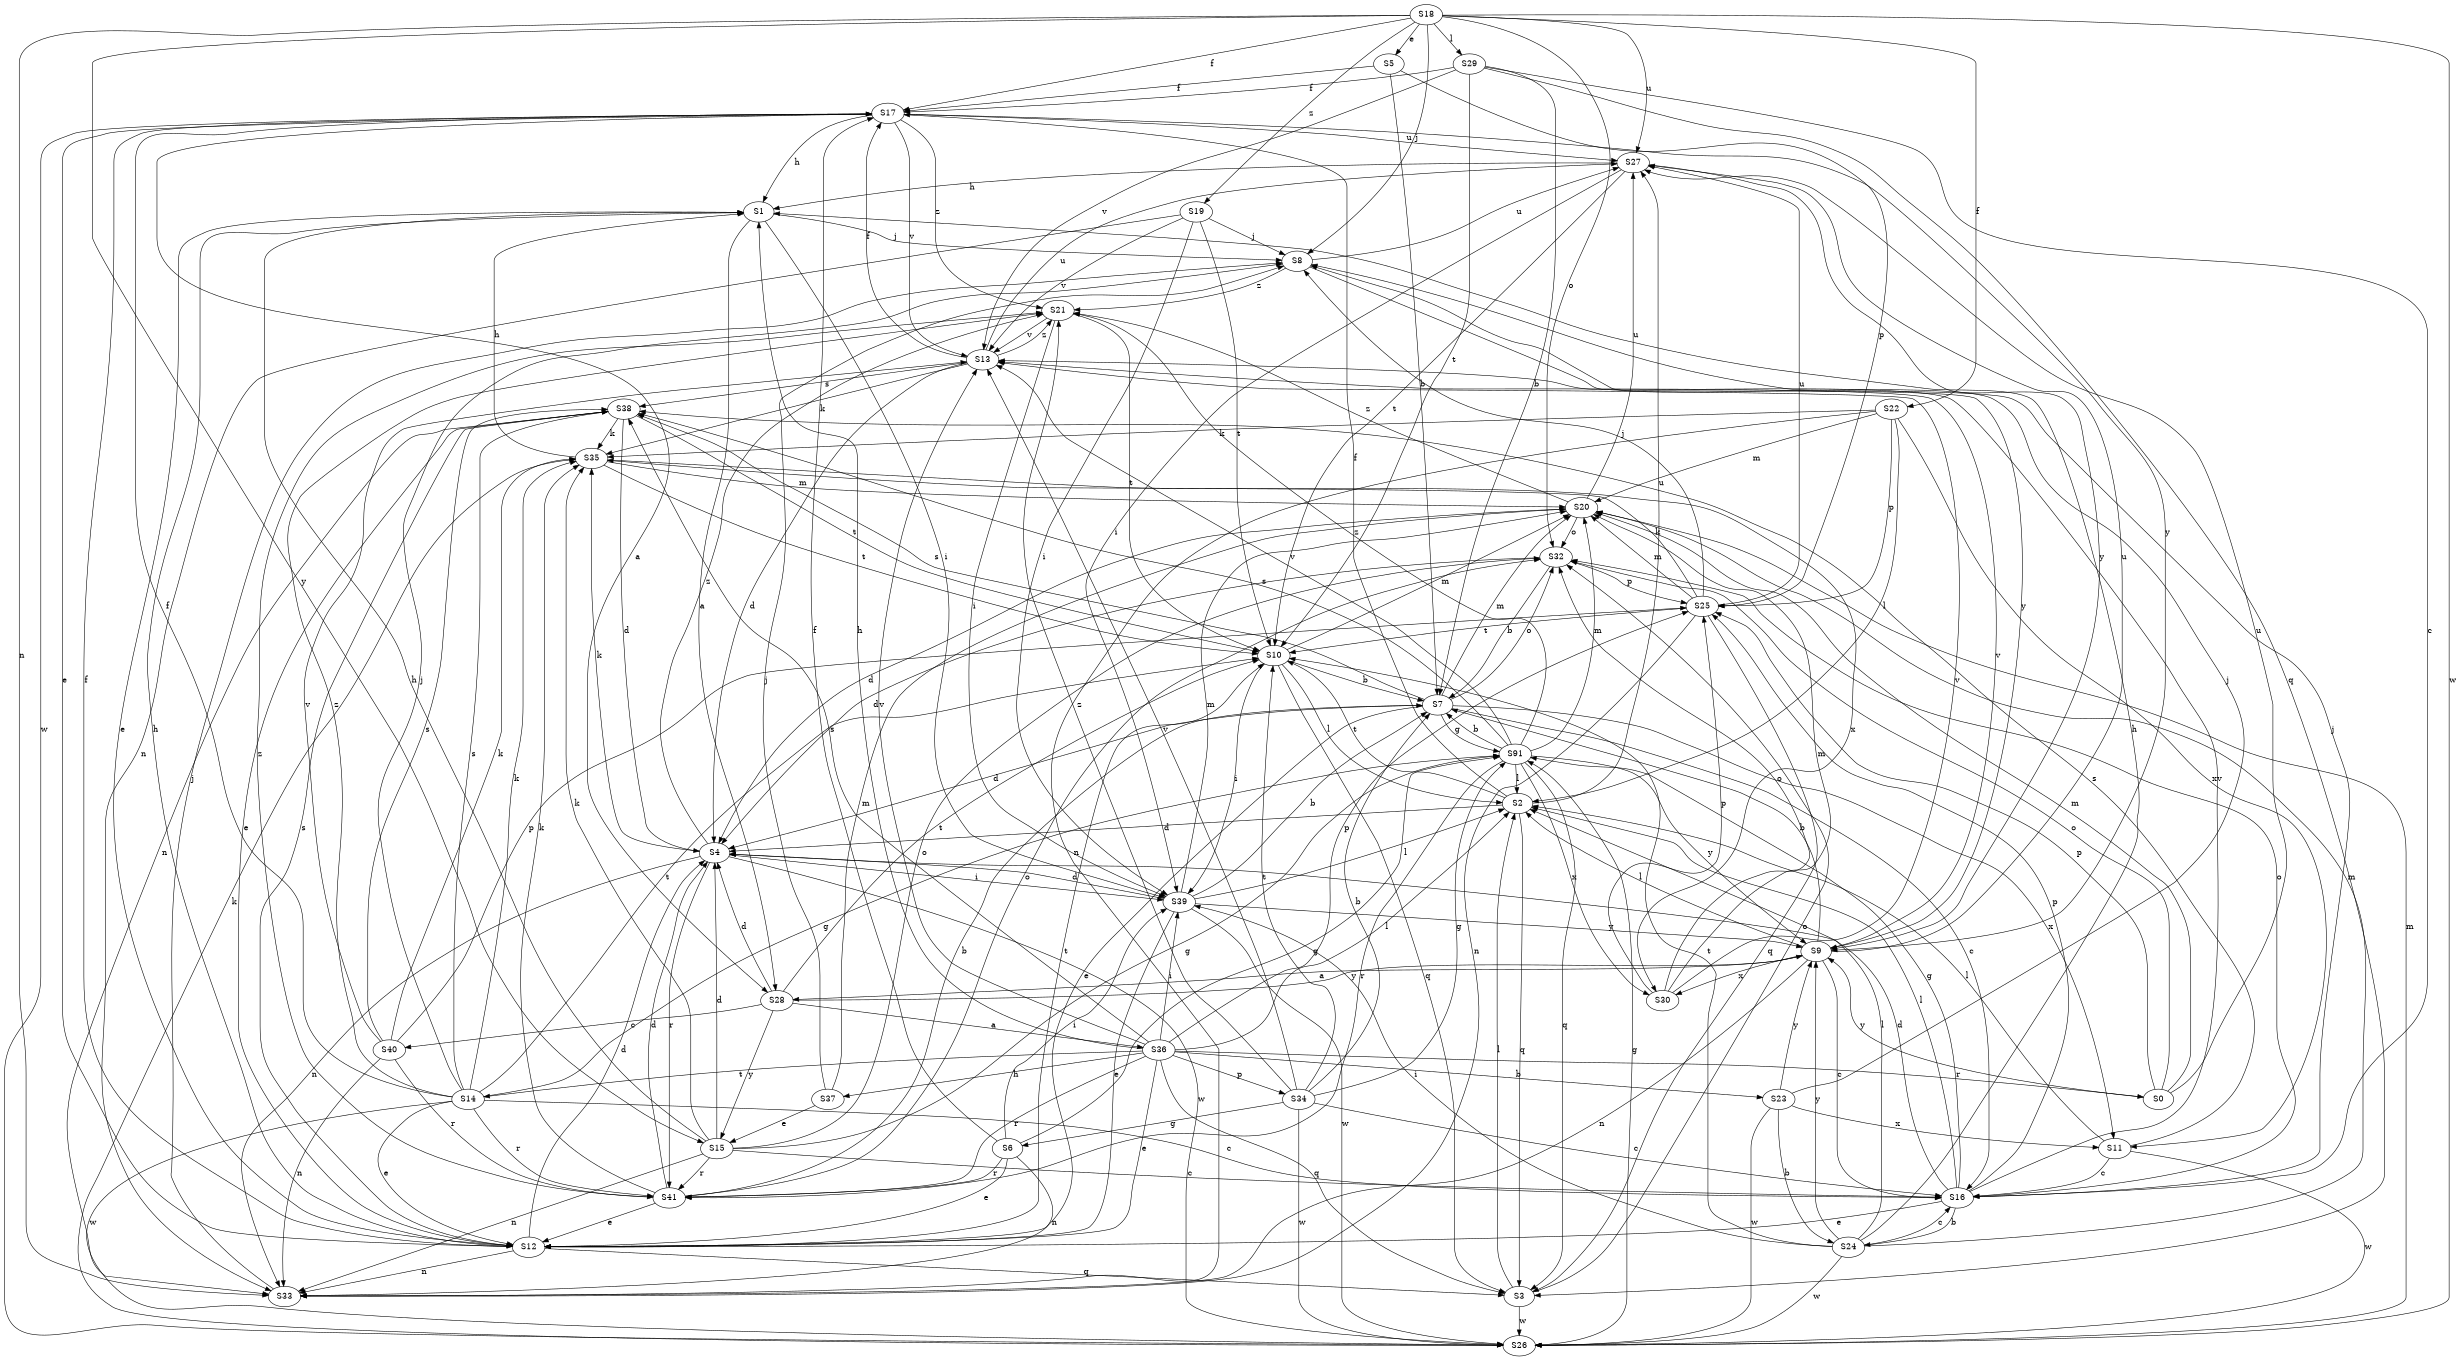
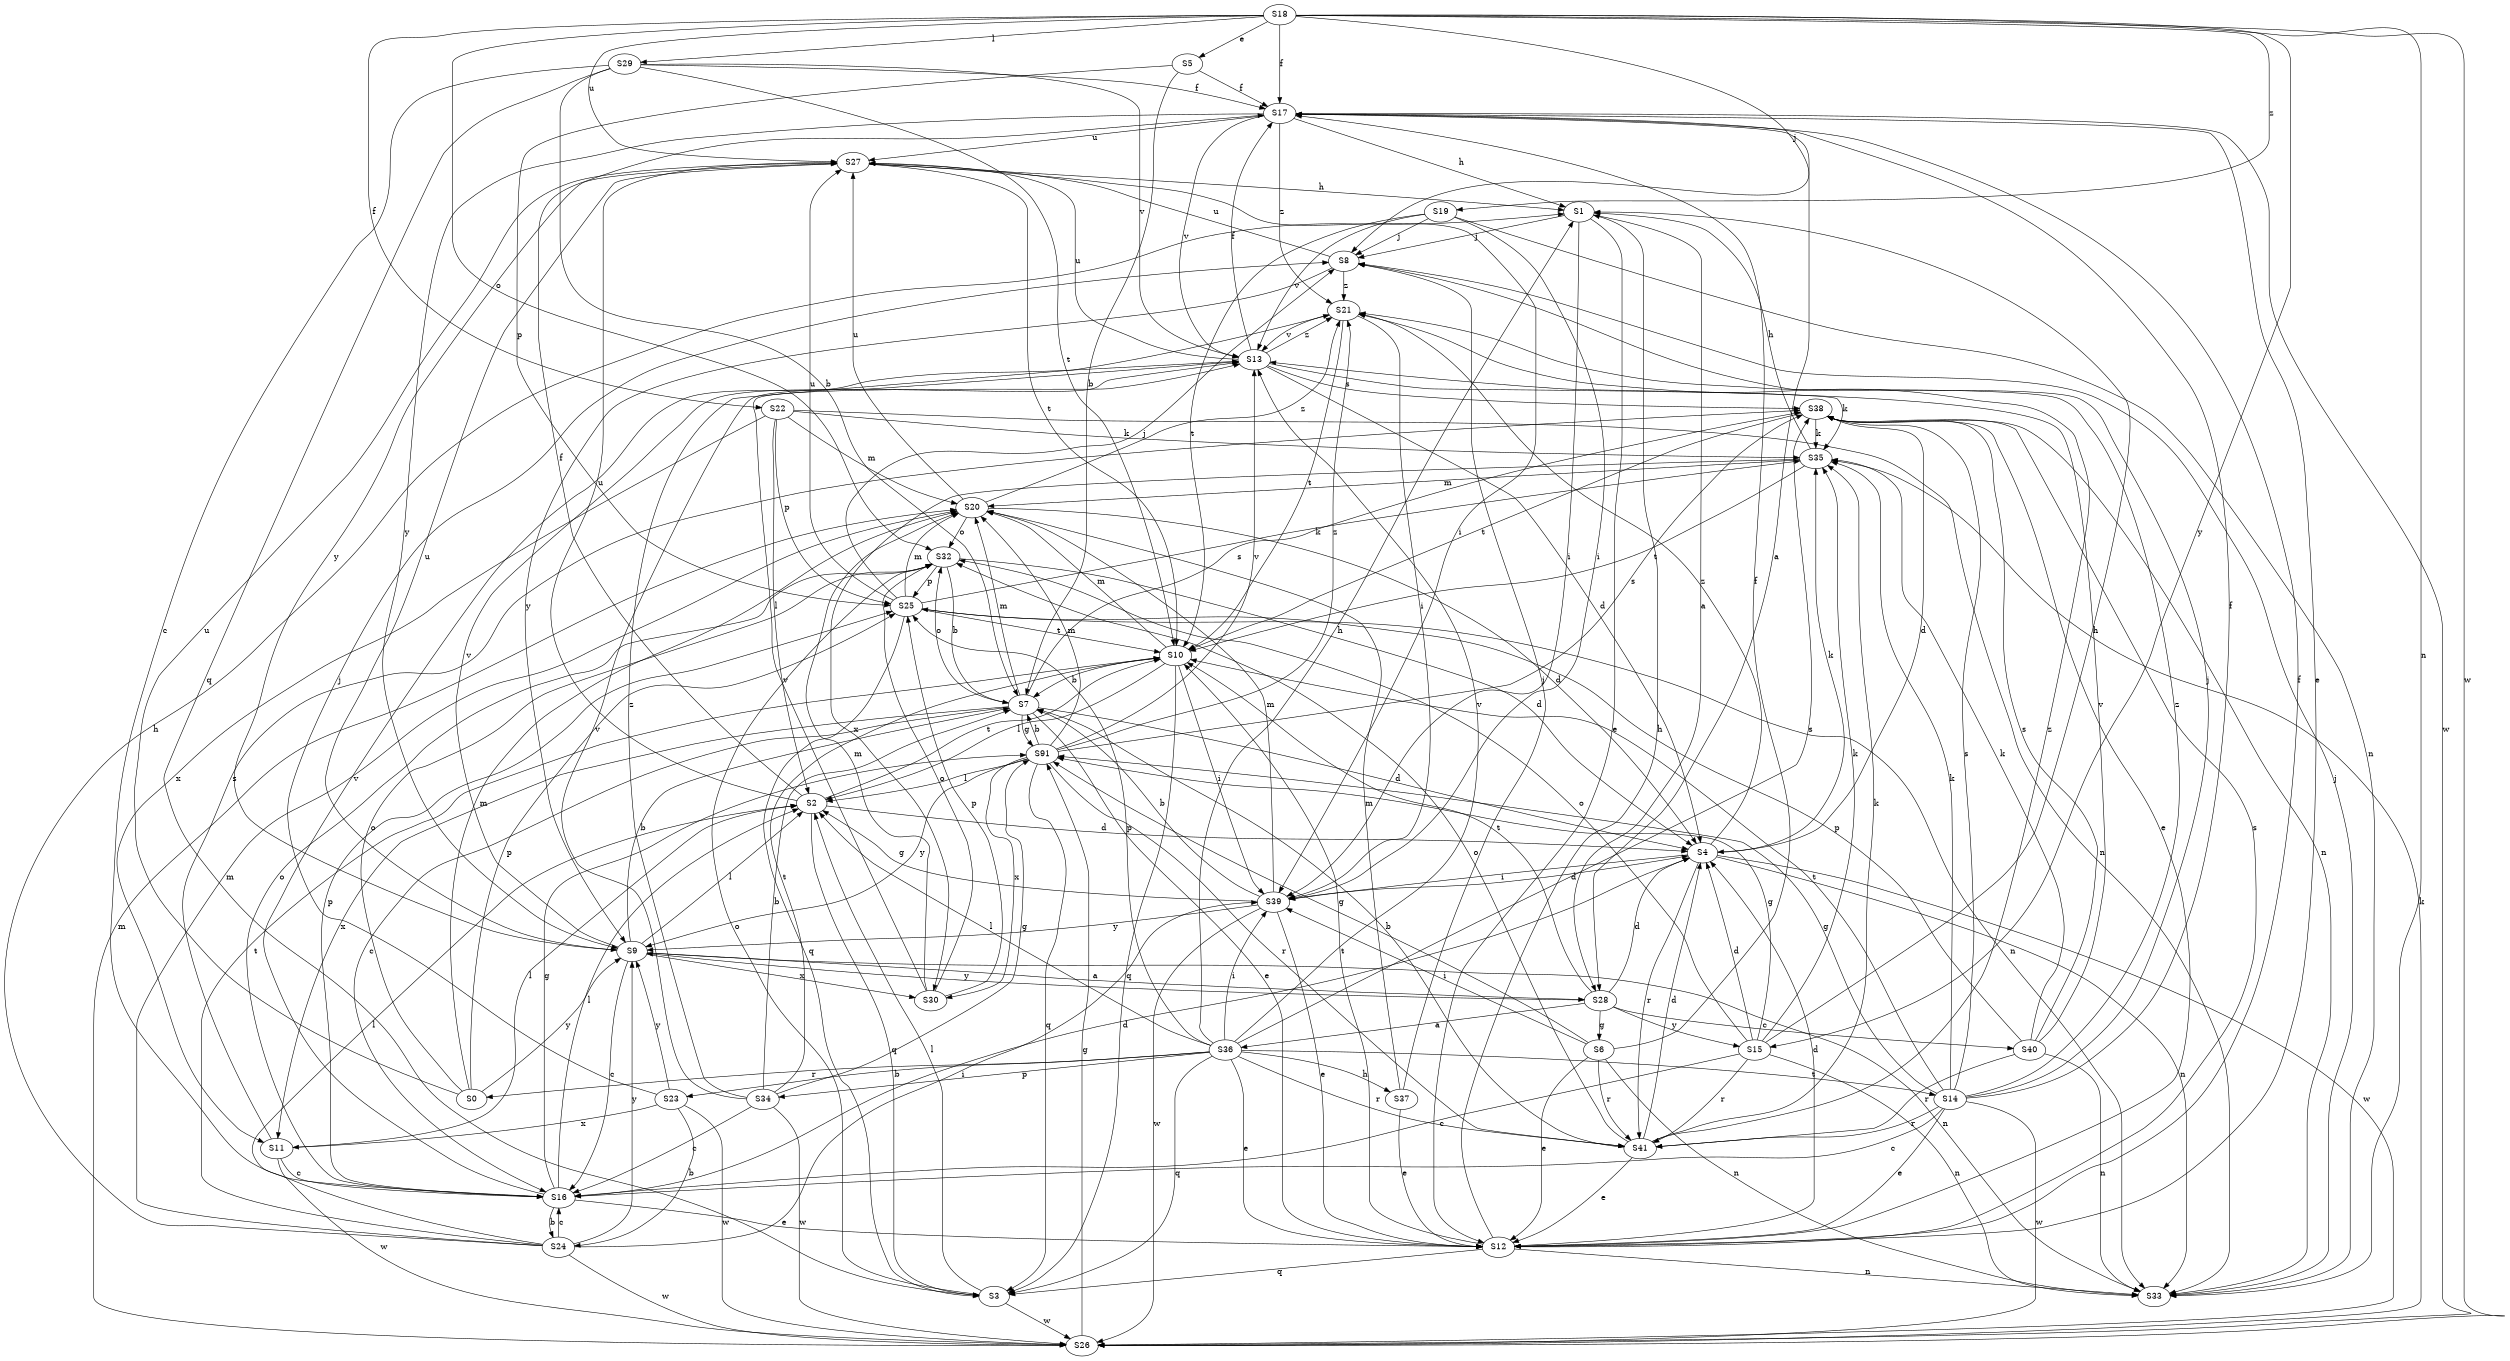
  strict digraph {
    fontname="DejaVu Serif"
    node [fontname="DejaVu Serif"]
    edge [fontname="DejaVu Serif"]
    S18
    S5
    S22
    S17
    S8
    S29
    S33
    S32
    S27
    S26
    S15
    S19
    S25
    S7
    S2
    S11
    S20
    S35
    S12
    S1
    S13
    S28
    S9
    S21
    S3
    S10
    S16
    S4
    S39
    n30 [label=S91]
    S41
    S36
    S23
    S37
    S34
    S0
    S38
    S14
    S24
    S40
    S6
    S30
    S18 -> S5 [label=e]
    S18 -> S22 [label=f]
    S18 -> S17 [label=f]
    S18 -> S8 [label=j]
    S18 -> S29 [label=l]
    S18 -> S33 [label=n]
    S18 -> S32 [label=o]
    S18 -> S27 [label=u]
    S18 -> S26 [label=w]
    S18 -> S15 [label=y]
    S18 -> S19 [label=z]
    S5 -> S17 [label=f]
    S5 -> S25 [label=p]
    S5 -> S7 [label=b]
    S22 -> S33 [label=n]
    S22 -> S25 [label=p]
    S22 -> S2 [label=l]
    S22 -> S11 [label=x]
    S22 -> S20 [label=m]
    S22 -> S35 [label=k]
    S17 -> S27 [label=u]
    S17 -> S26 [label=w]
    S17 -> S12 [label=e]
    S17 -> S1 [label=h]
    S17 -> S13 [label=v]
    S17 -> S28 [label=a]
    S17 -> S9 [label=y]
    S17 -> S21 [label=z]
    S8 -> S27 [label=u]
    S8 -> S9 [label=y]
    S8 -> S21 [label=z]
    S29 -> S17 [label=f]
    S29 -> S7 [label=b]
    S29 -> S13 [label=v]
    S29 -> S3 [label=q]
    S29 -> S10 [label=t]
    S29 -> S16 [label=c]
    S33 -> S8 [label=j]
    S32 -> S25 [label=p]
    S32 -> S7 [label=b]
    S32 -> S4 [label=d]
    S27 -> S1 [label=h]
    S27 -> S9 [label=y]
    S27 -> S10 [label=t]
    S27 -> S39 [label=i]
    S26 -> S20 [label=m]
    S26 -> S35 [label=k]
    S26 -> n30 [label=g]
    S15 -> S33 [label=n]
    S15 -> S32 [label=o]
    S15 -> S35 [label=k]
    S15 -> S1 [label=h]
    S15 -> S16 [label=c]
    S15 -> S4 [label=d]
    S15 -> n30 [label=g]
    S15 -> S41 [label=r]
    S19 -> S8 [label=j]
    S19 -> S33 [label=n]
    S19 -> S13 [label=v]
    S19 -> S10 [label=t]
    S19 -> S39 [label=i]
    S25 -> S8 [label=j]
    S25 -> S33 [label=n]
    S25 -> S27 [label=u]
    S25 -> S20 [label=m]
    S25 -> S35 [label=k]
    S25 -> S3 [label=q]
    S25 -> S10 [label=t]
    S7 -> S32 [label=o]
    S7 -> S11 [label=x]
    S7 -> S20 [label=m]
    S7 -> S12 [label=e]
    S7 -> S16 [label=c]
    S7 -> S4 [label=d]
    S7 -> n30 [label=g]
    S7 -> S38 [label=s]
    S2 -> S17 [label=f]
    S2 -> S27 [label=u]
    S2 -> S3 [label=q]
    S2 -> S10 [label=t]
    S2 -> S4 [label=d]
    S11 -> S26 [label=w]
    S11 -> S2 [label=l]
    S11 -> S16 [label=c]
    S11 -> S38 [label=s]
    S20 -> S32 [label=o]
    S20 -> S27 [label=u]
    S20 -> S21 [label=z]
    S20 -> S4 [label=d]
    S35 -> S20 [label=m]
    S35 -> S1 [label=h]
    S35 -> S10 [label=t]
    S35 -> S30 [label=x]
    S12 -> S17 [label=f]
    S12 -> S33 [label=n]
    S12 -> S1 [label=h]
    S12 -> S3 [label=q]
    S12 -> S10 [label=t]
    S12 -> S4 [label=d]
    S12 -> S38 [label=s]
    S1 -> S8 [label=j]
    S1 -> S12 [label=e]
    S1 -> S28 [label=a]
    S1 -> S39 [label=i]
    S13 -> S17 [label=f]
    S13 -> S27 [label=u]
    S13 -> S35 [label=k]
    S13 -> S21 [label=z]
    S13 -> S4 [label=d]
    S13 -> S38 [label=s]
    S28 -> S15 [label=y]
    S28 -> S9 [label=y]
    S28 -> S10 [label=t]
    S28 -> S4 [label=d]
    S28 -> S36 [label=a]
    S28 -> S40 [label=c]
-   S34 -> S6 [label=g]
+   S28 -> S6 [label=g]
    S9 -> S33 [label=n]
    S9 -> S27 [label=u]
    S9 -> S7 [label=b]
    S9 -> S2 [label=l]
    S9 -> S13 [label=v]
    S9 -> S28 [label=a]
    S9 -> S16 [label=c]
    S9 -> S30 [label=x]
    S21 -> S13 [label=v]
    S21 -> S10 [label=t]
    S21 -> S39 [label=i]
    S3 -> S32 [label=o]
    S3 -> S26 [label=w]
    S3 -> S2 [label=l]
    S10 -> S7 [label=b]
    S10 -> S2 [label=l]
    S10 -> S20 [label=m]
    S10 -> S3 [label=q]
    S10 -> S39 [label=i]
-   S16 -> S8 [label=j]
    S16 -> S32 [label=o]
    S16 -> S25 [label=p]
    S16 -> S2 [label=l]
    S16 -> S12 [label=e]
    S16 -> S13 [label=v]
    S16 -> S4 [label=d]
    S16 -> n30 [label=g]
    S16 -> S24 [label=b]
    S4 -> S33 [label=n]
    S4 -> S26 [label=w]
    S4 -> S35 [label=k]
    S4 -> S21 [label=z]
    S4 -> S39 [label=i]
    S4 -> S41 [label=r]
    S39 -> S26 [label=w]
    S39 -> S7 [label=b]
-   S39 -> S2 [label=l]
+   S39 -> S2 [label=g]
    S39 -> S20 [label=m]
    S39 -> S12 [label=e]
    S39 -> S9 [label=y]
    S39 -> S4 [label=d]
    n30 -> S7 [label=b]
    n30 -> S2 [label=l]
    n30 -> S20 [label=m]
    n30 -> S13 [label=v]
    n30 -> S9 [label=y]
    n30 -> S21 [label=z]
    n30 -> S3 [label=q]
    n30 -> S41 [label=r]
    n30 -> S38 [label=s]
    n30 -> S30 [label=x]
    S41 -> S32 [label=o]
    S41 -> S7 [label=b]
    S41 -> S35 [label=k]
    S41 -> S12 [label=e]
    S41 -> S21 [label=z]
    S41 -> S4 [label=d]
    S36 -> S25 [label=p]
    S36 -> S2 [label=l]
    S36 -> S12 [label=e]
    S36 -> S1 [label=h]
    S36 -> S13 [label=v]
    S36 -> S3 [label=q]
    S36 -> S39 [label=i]
    S36 -> S41 [label=r]
    S36 -> S23 [label=b]
    S36 -> S37 [label=h]
    S36 -> S34 [label=p]
    S36 -> S0 [label=r]
    S36 -> S38 [label=s]
    S36 -> S14 [label=t]
    S23 -> S8 [label=j]
    S23 -> S26 [label=w]
    S23 -> S11 [label=x]
    S23 -> S9 [label=y]
    S23 -> S24 [label=b]
    S37 -> S8 [label=j]
    S37 -> S20 [label=m]
-   S37 -> S15 [label=e]
+   S37 -> S12 [label=e]
    S34 -> S26 [label=w]
    S34 -> S7 [label=b]
    S34 -> S13 [label=v]
    S34 -> S21 [label=z]
    S34 -> S10 [label=t]
    S34 -> S16 [label=c]
    S34 -> n30 [label=g]
    S0 -> S32 [label=o]
    S0 -> S27 [label=u]
    S0 -> S25 [label=p]
    S0 -> S20 [label=m]
    S0 -> S9 [label=y]
    S38 -> S33 [label=n]
    S38 -> S35 [label=k]
    S38 -> S12 [label=e]
    S38 -> S10 [label=t]
    S38 -> S4 [label=d]
    S14 -> S17 [label=f]
    S14 -> S8 [label=j]
    S14 -> S26 [label=w]
    S14 -> S35 [label=k]
    S14 -> S12 [label=e]
    S14 -> S21 [label=z]
    S14 -> S10 [label=t]
    S14 -> S16 [label=c]
    S14 -> n30 [label=g]
    S14 -> S41 [label=r]
    S14 -> S38 [label=s]
    S24 -> S26 [label=w]
    S24 -> S2 [label=l]
    S24 -> S20 [label=m]
    S24 -> S1 [label=h]
    S24 -> S9 [label=y]
    S24 -> S10 [label=t]
    S24 -> S16 [label=c]
    S24 -> S39 [label=i]
    S40 -> S33 [label=n]
    S40 -> S25 [label=p]
    S40 -> S35 [label=k]
    S40 -> S13 [label=v]
    S40 -> S41 [label=r]
    S40 -> S38 [label=s]
    S6 -> S17 [label=f]
    S6 -> S33 [label=n]
    S6 -> S12 [label=e]
    S6 -> S39 [label=i]
    S6 -> n30 [label=g]
    S6 -> S41 [label=r]
    S30 -> S32 [label=o]
    S30 -> S25 [label=p]
    S30 -> S20 [label=m]
    S30 -> S13 [label=v]
  }
